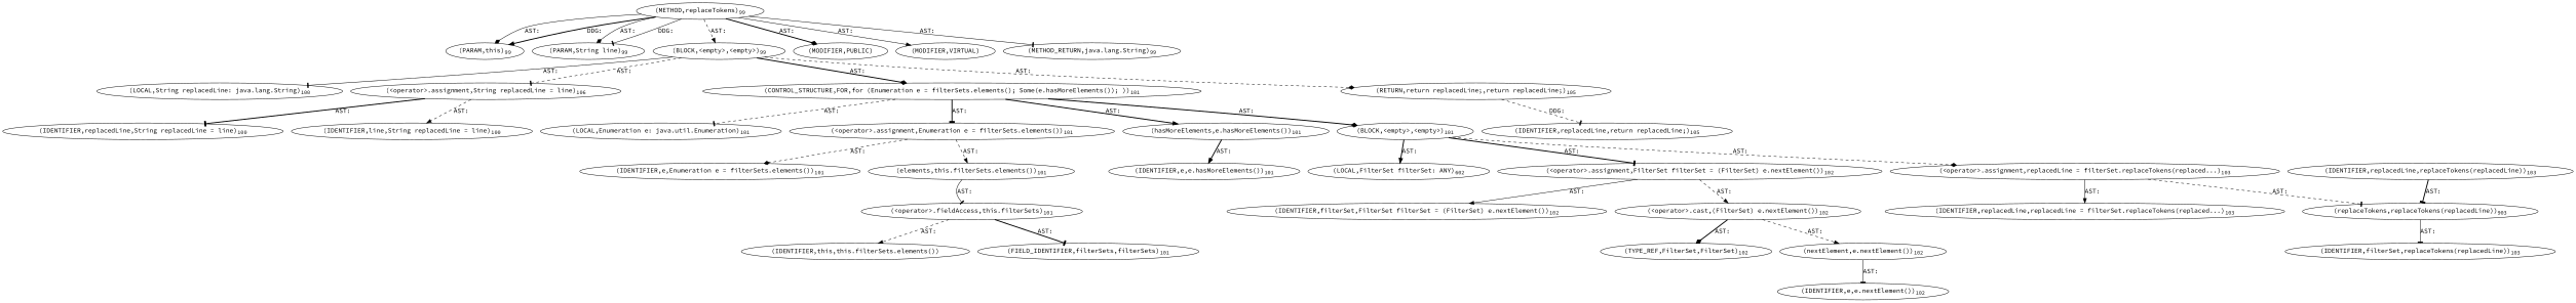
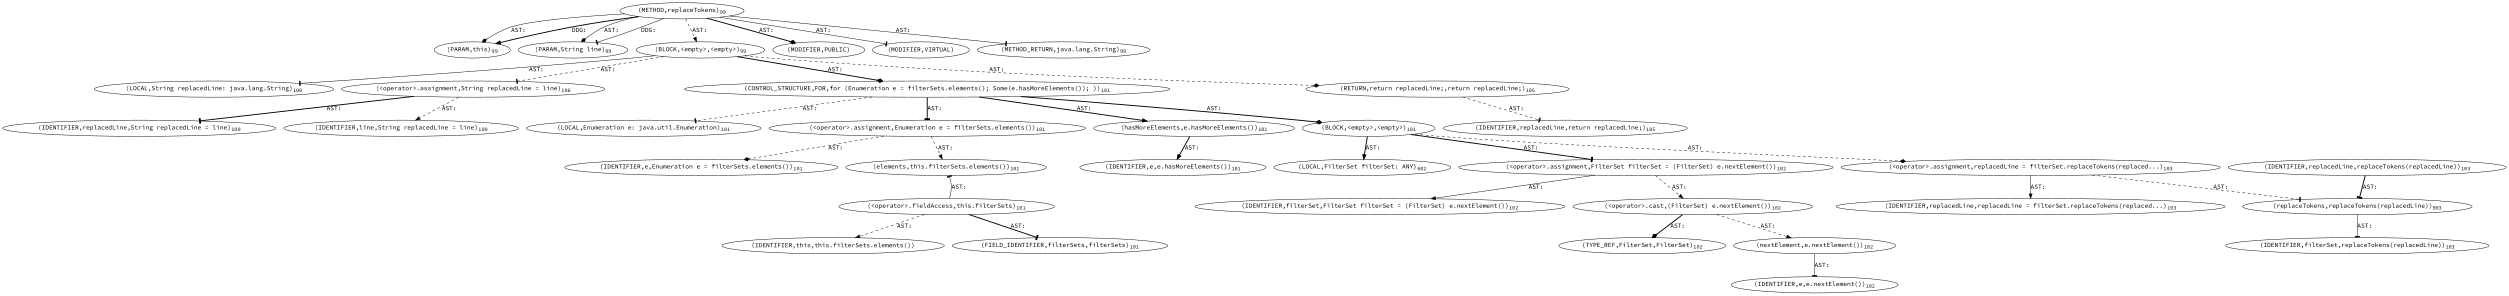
  digraph {
    fontname="Source Code Pro"
    node [fontname="Source Code Pro"]
    edge [arrowhead=tee fontname="Source Code Pro" style=bold]
    n1 [label=<(METHOD,replaceTokens)<SUB>99</SUB>>]
    n2 [label=<(PARAM,this)<SUB>99</SUB>>]
    n3 [label=<(PARAM,String line)<SUB>99</SUB>>]
    n4 [label=<(BLOCK,&lt;empty&gt;,&lt;empty&gt;)<SUB>99</SUB>>]
    n5 [label=<(MODIFIER,PUBLIC)>]
    n6 [label=<(MODIFIER,VIRTUAL)>]
    n7 [label=<(METHOD_RETURN,java.lang.String)<SUB>99</SUB>>]
    n8 [label=<(LOCAL,String replacedLine: java.lang.String)<SUB>100</SUB>>]
    n9 [label=<(&lt;operator&gt;.assignment,String replacedLine = line)<SUB>106</SUB>>]
    n10 [label=<(CONTROL_STRUCTURE,FOR,for (Enumeration e = filterSets.elements(); Some(e.hasMoreElements()); ))<SUB>101</SUB>>]
    n11 [label=<(RETURN,return replacedLine;,return replacedLine;)<SUB>105</SUB>>]
    n12 [label=<(IDENTIFIER,replacedLine,String replacedLine = line)<SUB>100</SUB>>]
    n13 [label=<(IDENTIFIER,line,String replacedLine = line)<SUB>100</SUB>>]
    n14 [label=<(LOCAL,Enumeration e: java.util.Enumeration)<SUB>101</SUB>>]
    n15 [label=<(&lt;operator&gt;.assignment,Enumeration e = filterSets.elements())<SUB>101</SUB>>]
    n16 [label=<(hasMoreElements,e.hasMoreElements())<SUB>101</SUB>>]
    n17 [label=<(BLOCK,&lt;empty&gt;,&lt;empty&gt;)<SUB>101</SUB>>]
    n18 [label=<(IDENTIFIER,replacedLine,return replacedLine;)<SUB>105</SUB>>]
    n19 [label=<(IDENTIFIER,e,Enumeration e = filterSets.elements())<SUB>101</SUB>>]
    n20 [label=<(elements,this.filterSets.elements())<SUB>101</SUB>>]
    n21 [label=<(IDENTIFIER,e,e.hasMoreElements())<SUB>101</SUB>>]
    n22 [label=<(LOCAL,FilterSet filterSet: ANY)<SUB>602</SUB>>]
    n23 [label=<(&lt;operator&gt;.assignment,FilterSet filterSet = (FilterSet) e.nextElement())<SUB>102</SUB>>]
    n24 [label=<(&lt;operator&gt;.assignment,replacedLine = filterSet.replaceTokens(replaced...)<SUB>103</SUB>>]
    n25 [label=<(&lt;operator&gt;.fieldAccess,this.filterSets)<SUB>101</SUB>>]
    n26 [label=<(IDENTIFIER,this,this.filterSets.elements())>]
    n27 [label=<(FIELD_IDENTIFIER,filterSets,filterSets)<SUB>101</SUB>>]
    n28 [label=<(IDENTIFIER,filterSet,FilterSet filterSet = (FilterSet) e.nextElement())<SUB>102</SUB>>]
    n29 [label=<(&lt;operator&gt;.cast,(FilterSet) e.nextElement())<SUB>102</SUB>>]
    n30 [label=<(IDENTIFIER,replacedLine,replacedLine = filterSet.replaceTokens(replaced...)<SUB>103</SUB>>]
    n31 [label=<(replaceTokens,replaceTokens(replacedLine))<SUB>903</SUB>>]
    n32 [label=<(TYPE_REF,FilterSet,FilterSet)<SUB>102</SUB>>]
    n33 [label=<(nextElement,e.nextElement())<SUB>102</SUB>>]
    n34 [label=<(IDENTIFIER,e,e.nextElement())<SUB>102</SUB>>]
    n35 [label=<(IDENTIFIER,filterSet,replaceTokens(replacedLine))<SUB>103</SUB>>]
    n36 [label=<(IDENTIFIER,replacedLine,replaceTokens(replacedLine))<SUB>103</SUB>>]
    n1 -> n2 [arrowhead=diamond label="AST: " style=solid]
    n1 -> n2 [arrowhead=normal label="DDG: "]
    n1 -> n3 [arrowhead=diamond label="AST: " style=solid]
    n1 -> n3 [label="DDG: " style=solid]
    n1 -> n4 [arrowhead=normal label="AST: " style=dashed]
    n1 -> n5 [arrowhead=diamond label="AST: "]
-   n1 -> n6 [arrowhead=normal label="AST: " style=solid]
+   n1 -> n6 [label="AST: " style=solid]
    n1 -> n7 [label="AST: " style=solid]
    n4 -> n8 [label="AST: " style=solid]
    n4 -> n9 [label="AST: " style=dashed]
    n4 -> n10 [arrowhead=diamond label="AST: "]
    n4 -> n11 [arrowhead=diamond label="AST: " style=dashed]
    n9 -> n12 [label="AST: "]
    n9 -> n13 [arrowhead=normal label="AST: " style=dashed]
    n10 -> n14 [label="AST: " style=dashed]
    n10 -> n15 [label="AST: "]
    n10 -> n16 [arrowhead=normal label="AST: "]
    n10 -> n17 [arrowhead=diamond label="AST: "]
-   n11 -> n18 [label="DDG: " style=dashed]
+   n11 -> n18 [label="AST: " style=dashed]
    n15 -> n19 [arrowhead=diamond label="AST: " style=dashed]
    n15 -> n20 [arrowhead=normal label="AST: " style=dashed]
    n16 -> n21 [arrowhead=normal label="AST: "]
    n17 -> n22 [arrowhead=normal label="AST: "]
    n17 -> n23 [label="AST: "]
    n17 -> n24 [arrowhead=diamond label="AST: " style=dashed]
-   n20 -> n25 [label="AST: " style=solid]
+   n25 -> n20 [label="AST: " style=solid]
    n23 -> n28 [arrowhead=normal label="AST: " style=solid]
    n23 -> n29 [arrowhead=normal label="AST: " style=dashed]
    n24 -> n30 [arrowhead=normal label="AST: " style=solid]
    n24 -> n31 [label="AST: " style=dashed]
    n25 -> n26 [arrowhead=normal label="AST: " style=dashed]
    n25 -> n27 [label="AST: "]
    n29 -> n32 [arrowhead=diamond label="AST: "]
    n29 -> n33 [arrowhead=normal label="AST: " style=dashed]
    n31 -> n35 [label="AST: " style=solid]
    n33 -> n34 [label="AST: " style=solid]
    n36 -> n31 [label="AST: "]
  }
